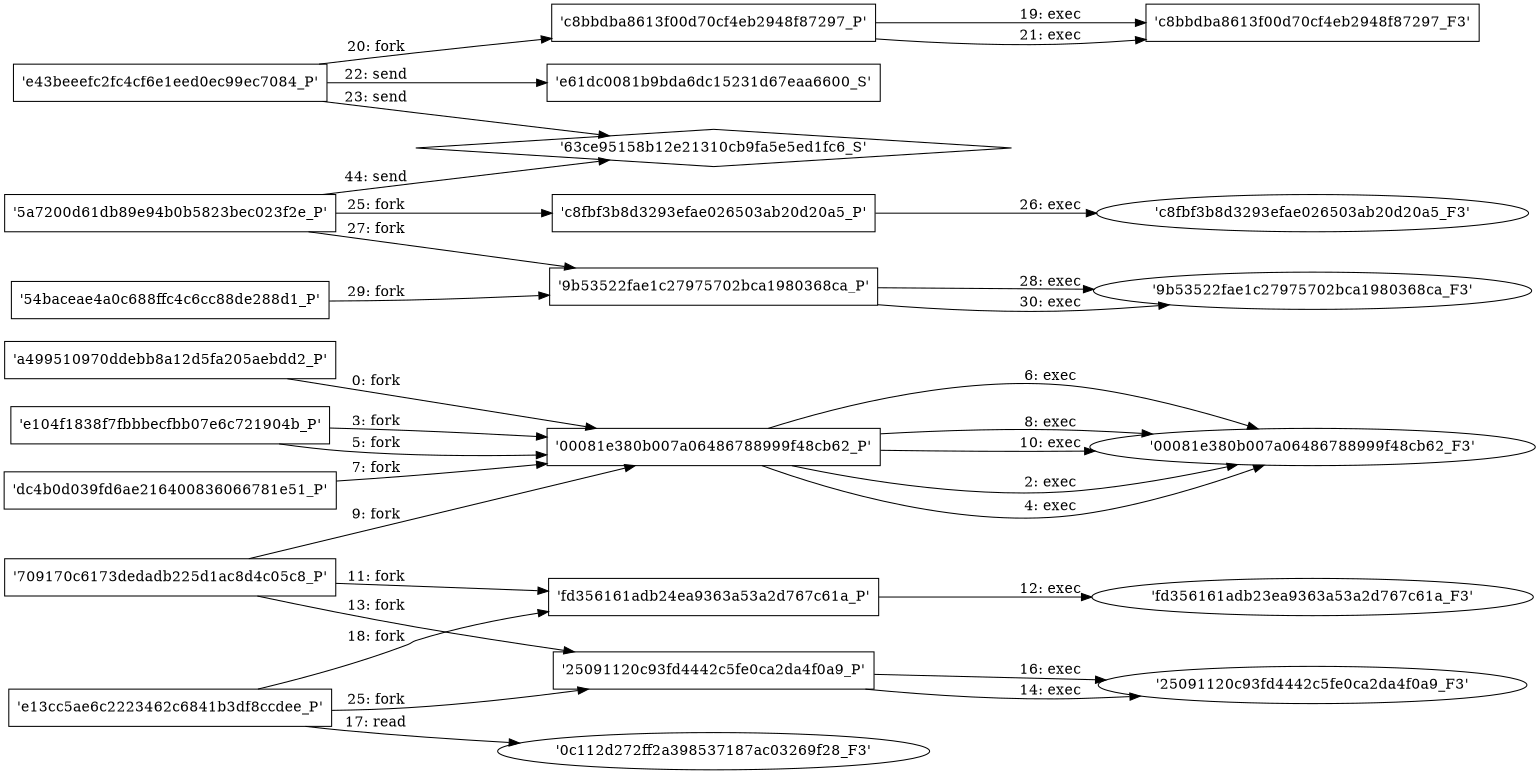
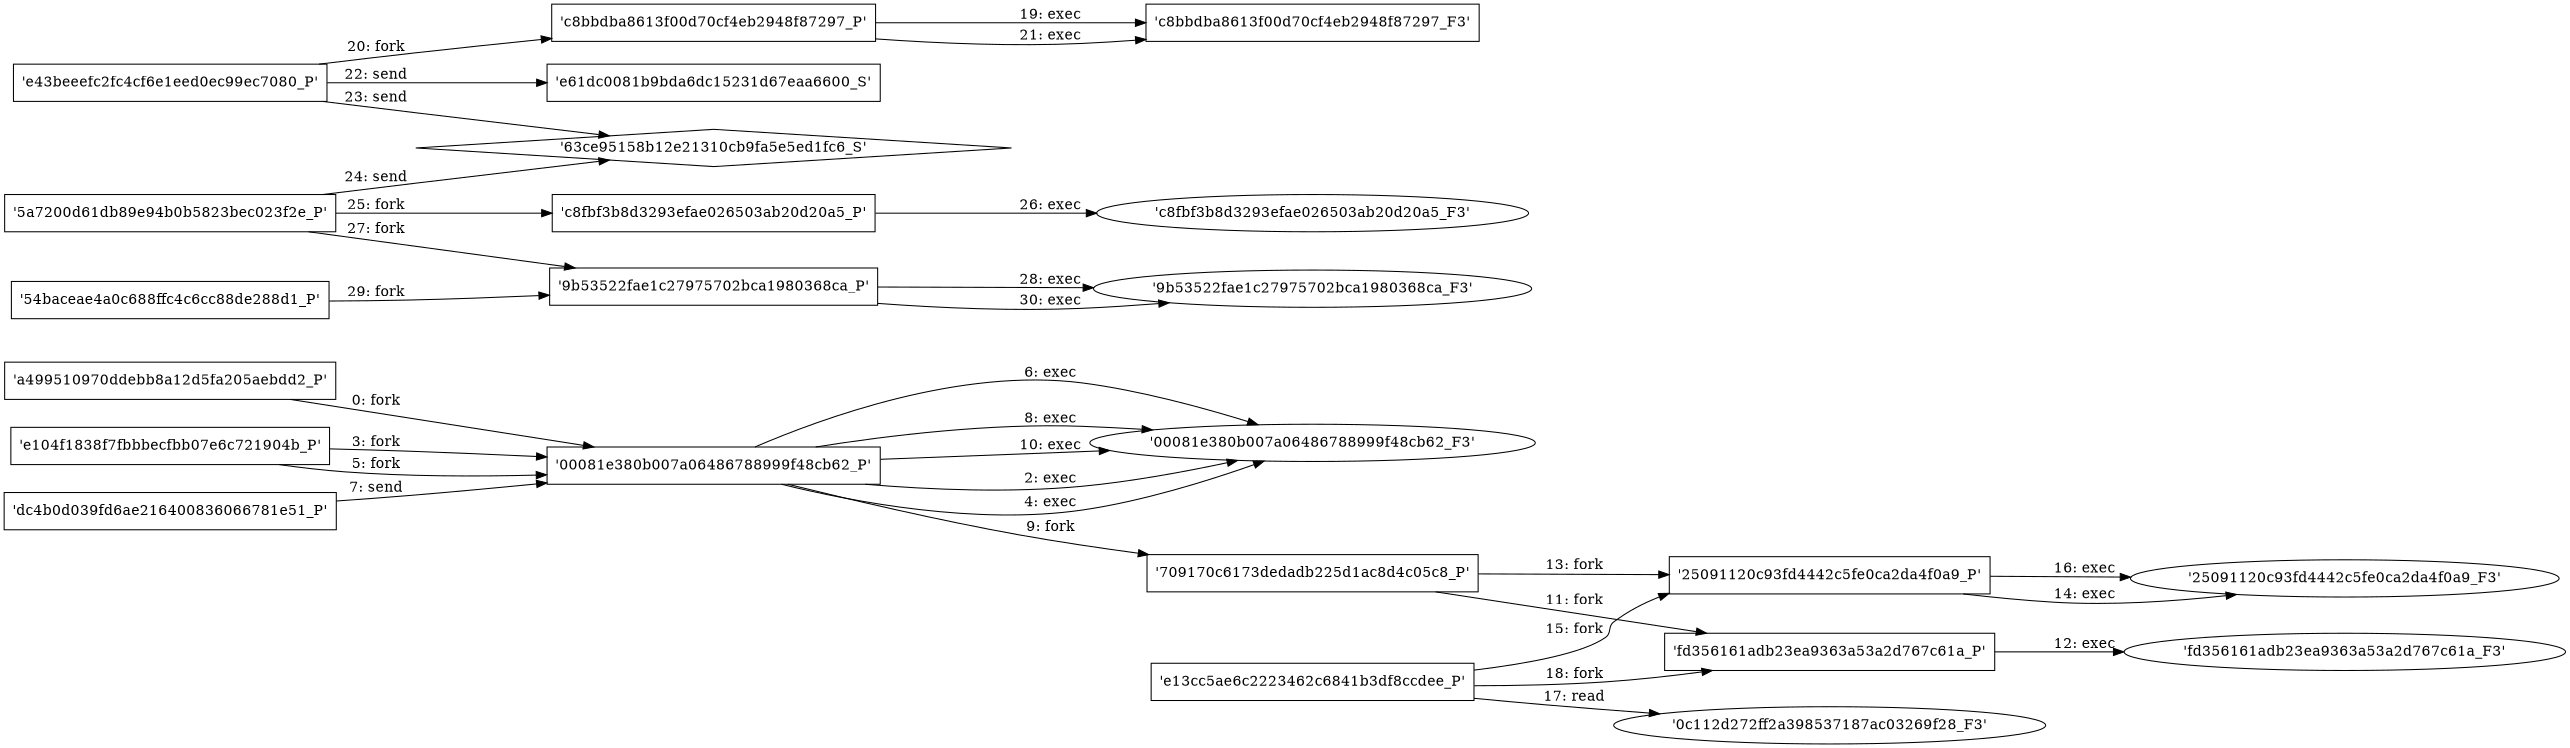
  digraph {
    engine=neato
    fixedsize=false
    fontsize=10
    nodesep=0.3
    rankdir=LR
    ranksep=0
    splines=true
    node [node_type=Process shape=box]
    "'a499510970ddebb8a12d5fa205aebdd2_P'"
    "'00081e380b007a06486788999f48cb62_P'"
    "'00081e380b007a06486788999f48cb62_F3'" [node_type=File shape=ellipse]
    "'e104f1838f7fbbbecfbb07e6c721904b_P'"
    "'dc4b0d039fd6ae216400836066781e51_P'"
    "'709170c6173dedadb225d1ac8d4c05c8_P'"
-   "'fd356161adb23ea9363a53a2d767c61a_P'" [label="'fd356161adb24ea9363a53a2d767c61a_P'"]
+   "'fd356161adb23ea9363a53a2d767c61a_P'"
    "'25091120c93fd4442c5fe0ca2da4f0a9_P'"
    "'fd356161adb23ea9363a53a2d767c61a_F3'" [node_type=File shape=ellipse]
    "'25091120c93fd4442c5fe0ca2da4f0a9_F3'" [node_type=File shape=ellipse]
    "'e13cc5ae6c2223462c6841b3df8ccdee_P'"
    "'0c112d272ff2a398537187ac03269f28_F3'" [node_type=file shape=ellipse]
    "'c8bbdba8613f00d70cf4eb2948f87297_F3'" [node_type=File]
    "'c8bbdba8613f00d70cf4eb2948f87297_P'"
-   "'e43beeefc2fc4cf6e1eed0ec99ec7084_P'"
+   "'e43beeefc2fc4cf6e1eed0ec99ec7084_P'" [label="'e43beeefc2fc4cf6e1eed0ec99ec7080_P'"]
    "'e61dc0081b9bda6dc15231d67eaa6600_S'" [node_type=Socket]
    "'63ce95158b12e21310cb9fa5e5ed1fc6_S'" [node_type=Socket shape=diamond]
    "'5a7200d61db89e94b0b5823bec023f2e_P'"
    "'c8fbf3b8d3293efae026503ab20d20a5_P'"
    "'9b53522fae1c27975702bca1980368ca_P'"
    "'c8fbf3b8d3293efae026503ab20d20a5_F3'" [node_type=File shape=ellipse]
    "'9b53522fae1c27975702bca1980368ca_F3'" [node_type=File shape=ellipse]
    "'54baceae4a0c688ffc4c6cc88de288d1_P'"
    "'a499510970ddebb8a12d5fa205aebdd2_P'" -> "'00081e380b007a06486788999f48cb62_P'" [label="0: fork"]
    "'00081e380b007a06486788999f48cb62_P'" -> "'00081e380b007a06486788999f48cb62_F3'" [label="2: exec"]
    "'00081e380b007a06486788999f48cb62_P'" -> "'00081e380b007a06486788999f48cb62_F3'" [label="4: exec"]
    "'00081e380b007a06486788999f48cb62_P'" -> "'00081e380b007a06486788999f48cb62_F3'" [label="6: exec"]
    "'00081e380b007a06486788999f48cb62_P'" -> "'00081e380b007a06486788999f48cb62_F3'" [label="8: exec"]
    "'00081e380b007a06486788999f48cb62_P'" -> "'00081e380b007a06486788999f48cb62_F3'" [label="10: exec"]
    "'e104f1838f7fbbbecfbb07e6c721904b_P'" -> "'00081e380b007a06486788999f48cb62_P'" [label="3: fork"]
    "'e104f1838f7fbbbecfbb07e6c721904b_P'" -> "'00081e380b007a06486788999f48cb62_P'" [label="5: fork"]
-   "'dc4b0d039fd6ae216400836066781e51_P'" -> "'00081e380b007a06486788999f48cb62_P'" [label="7: fork"]
-   "'709170c6173dedadb225d1ac8d4c05c8_P'" -> "'00081e380b007a06486788999f48cb62_P'" [label="9: fork"]
+   "'dc4b0d039fd6ae216400836066781e51_P'" -> "'00081e380b007a06486788999f48cb62_P'" [label="7: send"]
+   "'00081e380b007a06486788999f48cb62_P'" -> "'709170c6173dedadb225d1ac8d4c05c8_P'" [label="9: fork"]
    "'709170c6173dedadb225d1ac8d4c05c8_P'" -> "'fd356161adb23ea9363a53a2d767c61a_P'" [label="11: fork"]
    "'709170c6173dedadb225d1ac8d4c05c8_P'" -> "'25091120c93fd4442c5fe0ca2da4f0a9_P'" [label="13: fork"]
    "'fd356161adb23ea9363a53a2d767c61a_P'" -> "'fd356161adb23ea9363a53a2d767c61a_F3'" [label="12: exec"]
    "'25091120c93fd4442c5fe0ca2da4f0a9_P'" -> "'25091120c93fd4442c5fe0ca2da4f0a9_F3'" [label="14: exec"]
    "'25091120c93fd4442c5fe0ca2da4f0a9_P'" -> "'25091120c93fd4442c5fe0ca2da4f0a9_F3'" [label="16: exec"]
    "'e13cc5ae6c2223462c6841b3df8ccdee_P'" -> "'fd356161adb23ea9363a53a2d767c61a_P'" [label="18: fork"]
-   "'e13cc5ae6c2223462c6841b3df8ccdee_P'" -> "'25091120c93fd4442c5fe0ca2da4f0a9_P'" [label="25: fork"]
+   "'e13cc5ae6c2223462c6841b3df8ccdee_P'" -> "'25091120c93fd4442c5fe0ca2da4f0a9_P'" [label="15: fork"]
    "'e13cc5ae6c2223462c6841b3df8ccdee_P'" -> "'0c112d272ff2a398537187ac03269f28_F3'" [label="17: read"]
    "'c8bbdba8613f00d70cf4eb2948f87297_P'" -> "'c8bbdba8613f00d70cf4eb2948f87297_F3'" [label="19: exec"]
    "'c8bbdba8613f00d70cf4eb2948f87297_P'" -> "'c8bbdba8613f00d70cf4eb2948f87297_F3'" [label="21: exec"]
    "'e43beeefc2fc4cf6e1eed0ec99ec7084_P'" -> "'c8bbdba8613f00d70cf4eb2948f87297_P'" [label="20: fork"]
    "'e43beeefc2fc4cf6e1eed0ec99ec7084_P'" -> "'e61dc0081b9bda6dc15231d67eaa6600_S'" [label="22: send"]
    "'e43beeefc2fc4cf6e1eed0ec99ec7084_P'" -> "'63ce95158b12e21310cb9fa5e5ed1fc6_S'" [label="23: send"]
-   "'5a7200d61db89e94b0b5823bec023f2e_P'" -> "'63ce95158b12e21310cb9fa5e5ed1fc6_S'" [label="44: send"]
+   "'5a7200d61db89e94b0b5823bec023f2e_P'" -> "'63ce95158b12e21310cb9fa5e5ed1fc6_S'" [label="24: send"]
    "'5a7200d61db89e94b0b5823bec023f2e_P'" -> "'c8fbf3b8d3293efae026503ab20d20a5_P'" [label="25: fork"]
    "'5a7200d61db89e94b0b5823bec023f2e_P'" -> "'9b53522fae1c27975702bca1980368ca_P'" [label="27: fork"]
    "'c8fbf3b8d3293efae026503ab20d20a5_P'" -> "'c8fbf3b8d3293efae026503ab20d20a5_F3'" [label="26: exec"]
    "'9b53522fae1c27975702bca1980368ca_P'" -> "'9b53522fae1c27975702bca1980368ca_F3'" [label="28: exec"]
    "'9b53522fae1c27975702bca1980368ca_P'" -> "'9b53522fae1c27975702bca1980368ca_F3'" [label="30: exec"]
    "'54baceae4a0c688ffc4c6cc88de288d1_P'" -> "'9b53522fae1c27975702bca1980368ca_P'" [label="29: fork"]
  }
